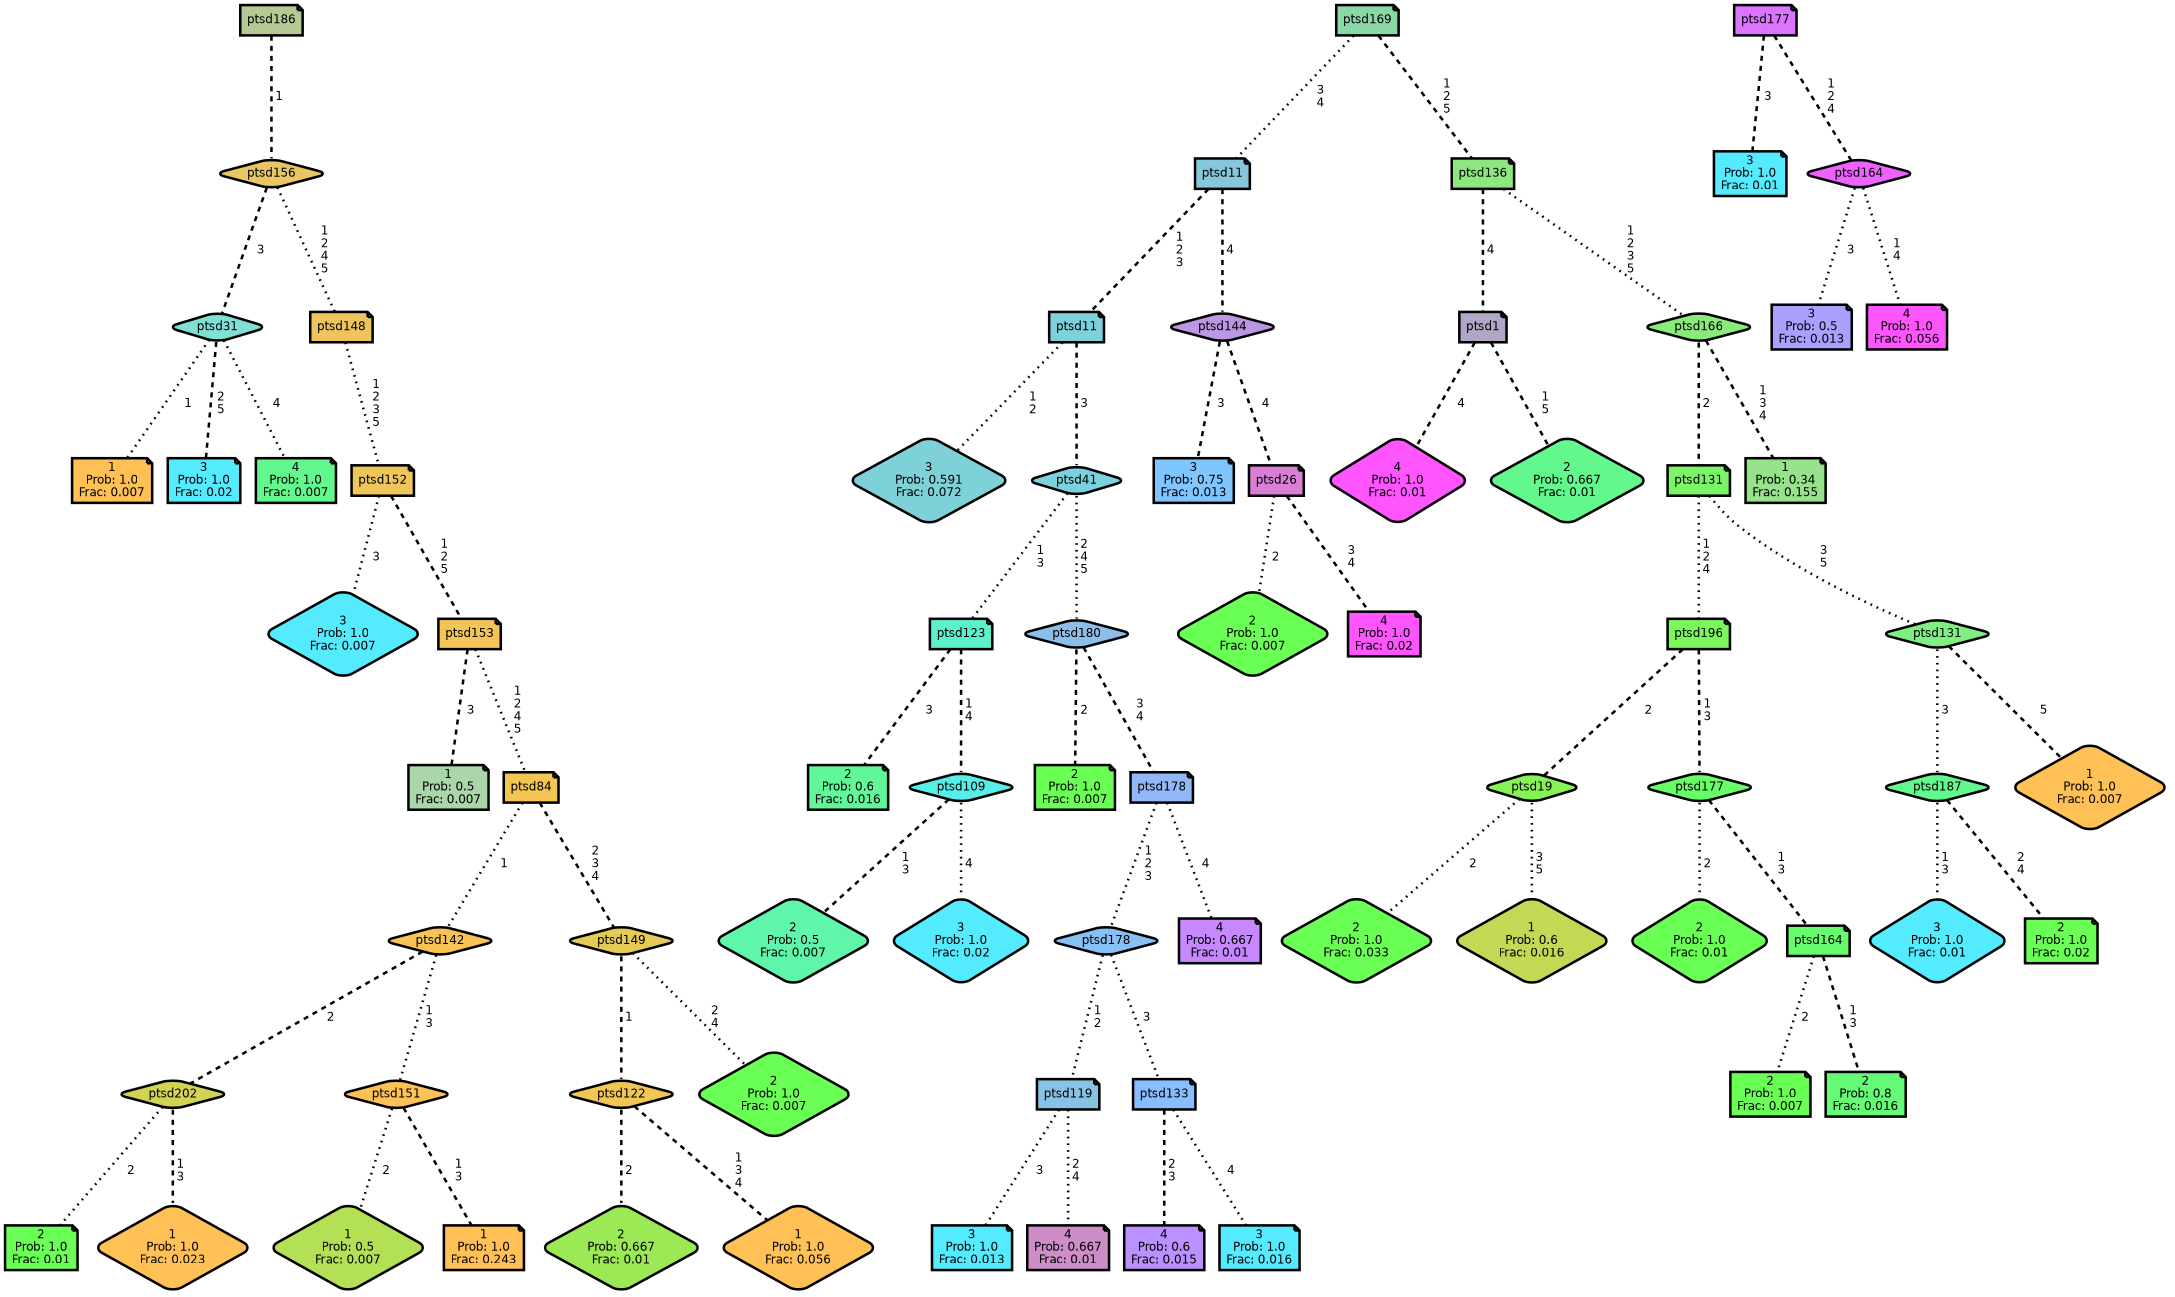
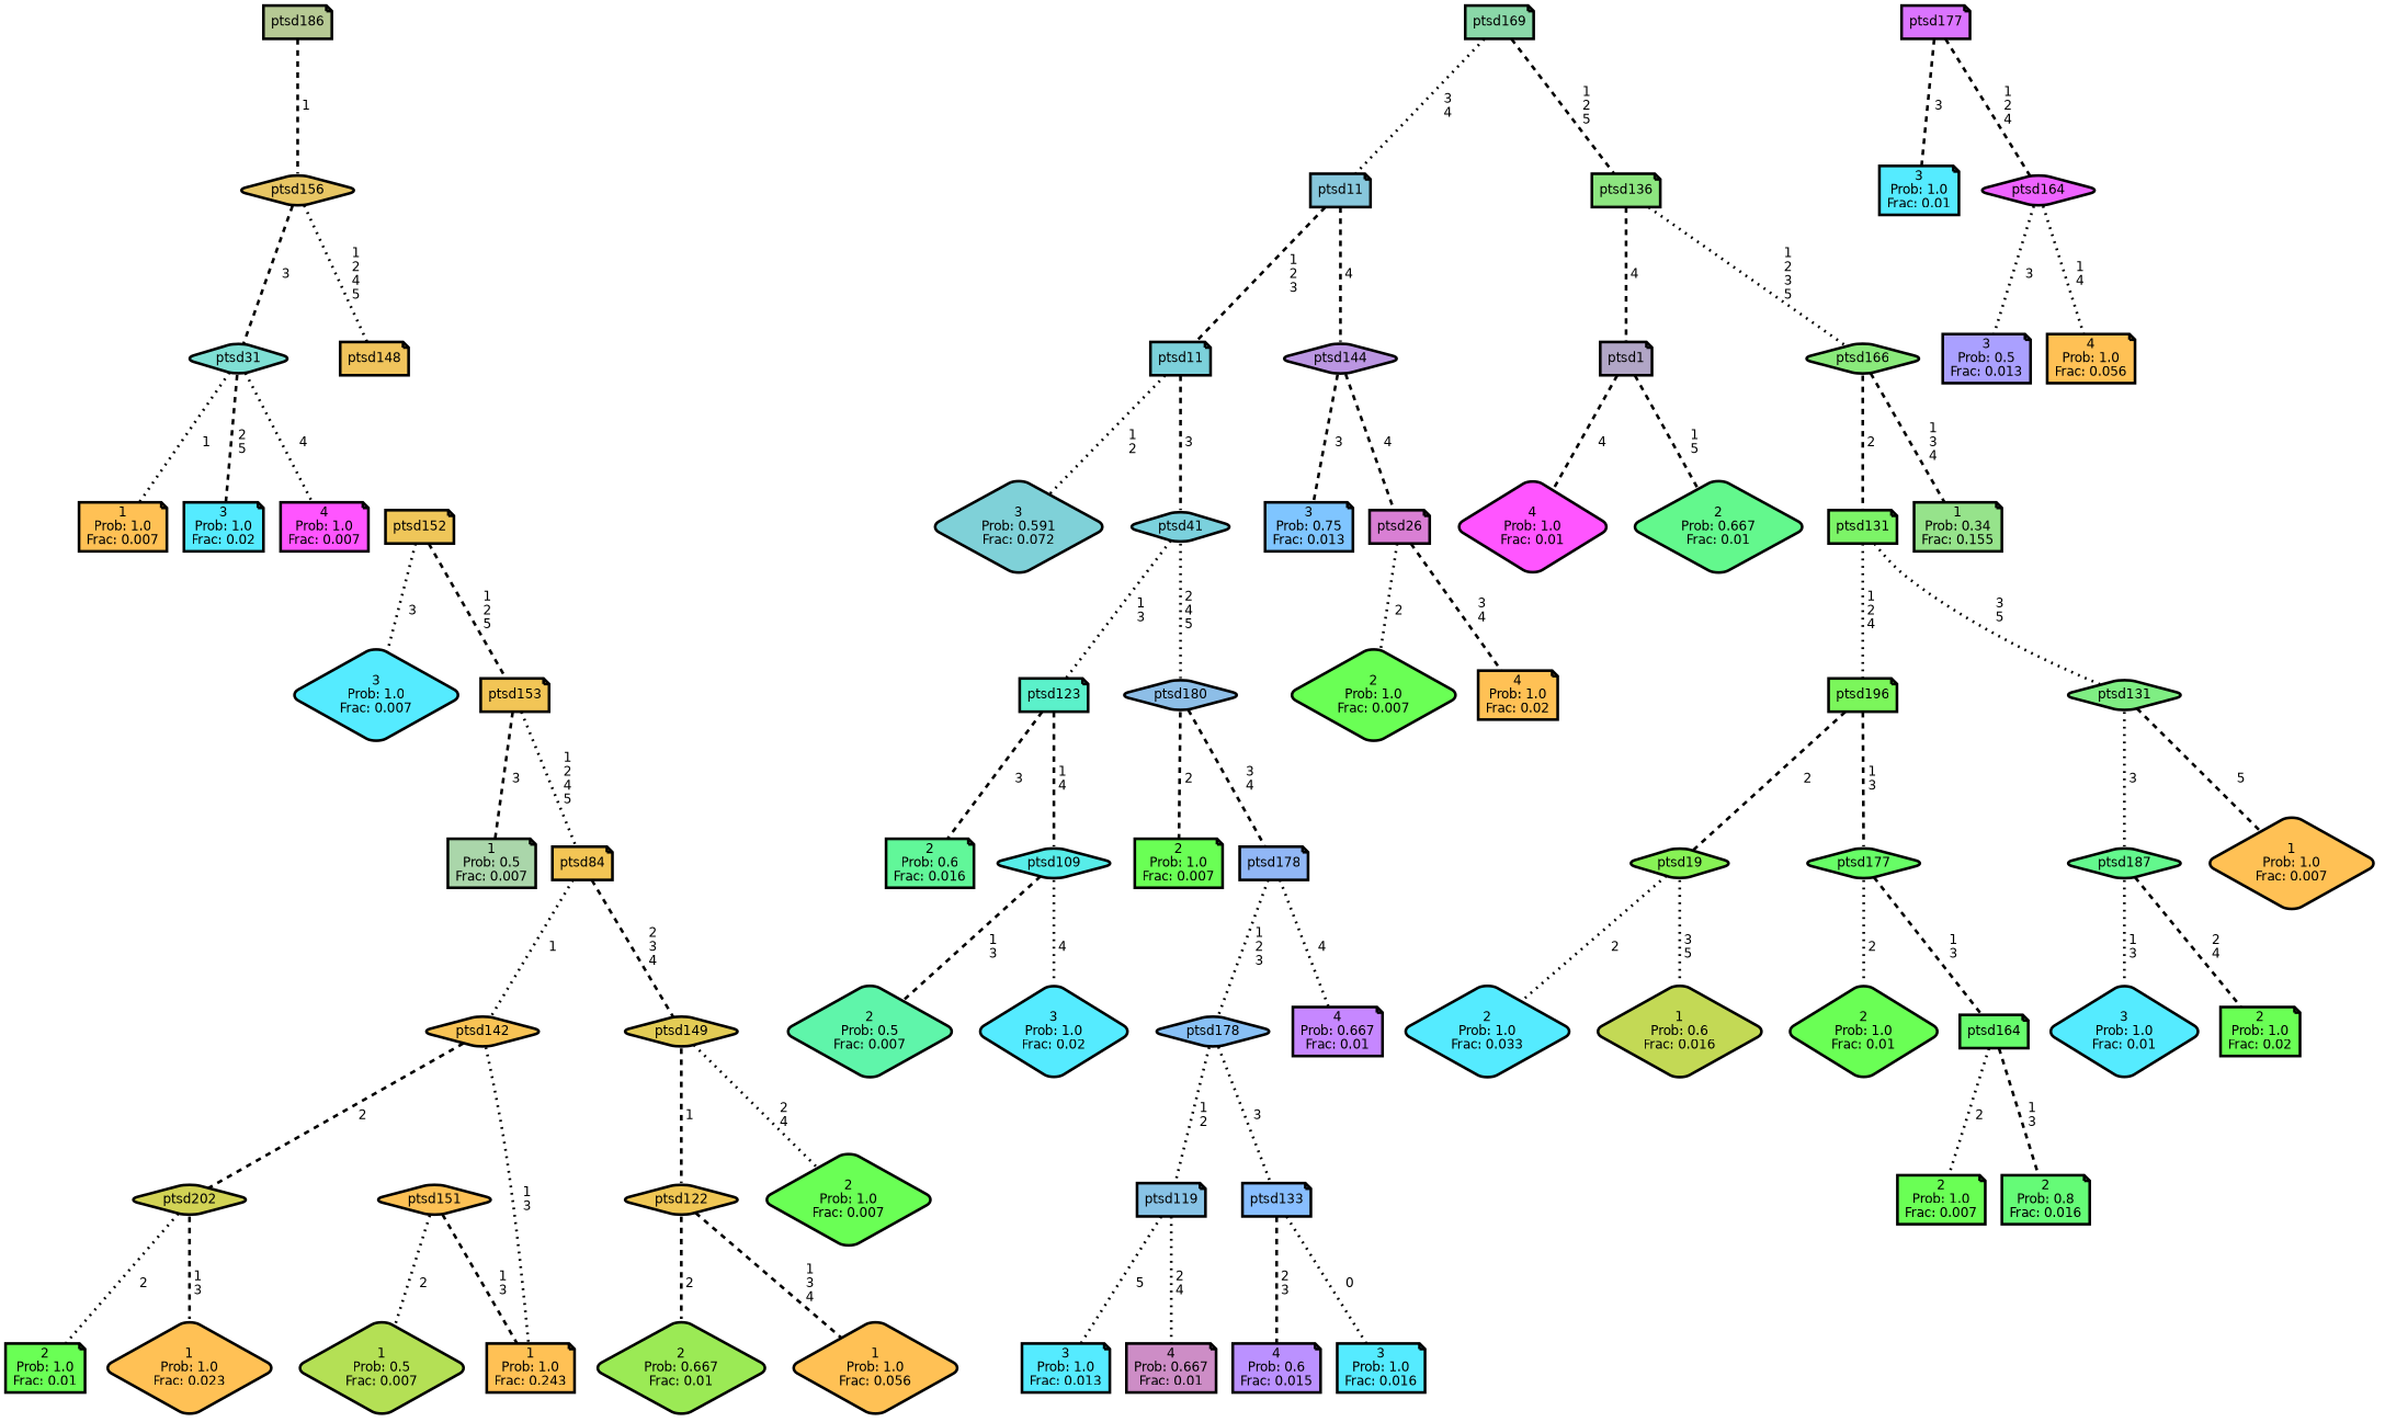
  graph {
    ranksep="0 equally"
    splines=straight
    node [color=black fillcolor="#6aff55" fontcolor=black fontname=helvetica penwidth=3 shape=note style="filled, rounded"]
    edge [color=black fontname=helvetica penwidth=3 style=dashed]
    n1 [fillcolor="#ffc155" label="1\nProb: 1.0\nFrac: 0.007"]
    n2 [fillcolor="#7fe0d4" label=ptsd31 shape=diamond]
    n3 [fillcolor="#55ebff" label="3\nProb: 1.0\nFrac: 0.02"]
-   n4 [fillcolor="#63f88d" label="4\nProb: 1.0\nFrac: 0.007"]
+   n4 [fillcolor="#ff55ff" label="4\nProb: 1.0\nFrac: 0.007"]
    n5 [fillcolor="#e8c664" label=ptsd156 shape=diamond]
    n6 [fillcolor="#f0c45c" label=ptsd148]
    n7 [fillcolor="#efc659" label=ptsd152]
    n8 [fillcolor="#55ebff" label="3\nProb: 1.0\nFrac: 0.007" shape=diamond]
    n9 [fillcolor="#f2c556" label=ptsd153]
    n10 [fillcolor="#aad6aa" label="1\nProb: 0.5\nFrac: 0.007"]
    n11 [fillcolor="#f3c555" label=ptsd84]
    n12 [fillcolor="#f8c355" label=ptsd142 shape=diamond]
    n13 [fillcolor="#e3cc55" label=ptsd149 shape=diamond]
    n14 [label="2\nProb: 1.0\nFrac: 0.01"]
    n15 [fillcolor="#d2d355" label=ptsd202 shape=diamond]
    n16 [fillcolor="#ffc155" label="1\nProb: 1.0\nFrac: 0.023" shape=diamond]
    n17 [fillcolor="#fdc155" label=ptsd151 shape=diamond]
    n18 [fillcolor="#b4e055" label="1\nProb: 0.5\nFrac: 0.007" shape=diamond]
    n19 [fillcolor="#ffc155" label="1\nProb: 1.0\nFrac: 0.243"]
    n20 [fillcolor="#f0c755" label=ptsd122 shape=diamond]
    n21 [label="2\nProb: 1.0\nFrac: 0.007" shape=diamond]
    n22 [fillcolor="#9bea55" label="2\nProb: 0.667\nFrac: 0.01" shape=diamond]
    n23 [fillcolor="#ffc155" label="1\nProb: 1.0\nFrac: 0.056" shape=diamond]
    n24 [fillcolor="#b6c994" label=ptsd186]
    n25 [fillcolor="#7fd1d8" label="3\nProb: 0.591\nFrac: 0.072" shape=diamond]
    n26 [fillcolor="#7cd1db" label=ptsd11]
    n27 [fillcolor="#7bd1dd" label=ptsd41 shape=diamond]
    n28 [fillcolor="#5bf1ca" label=ptsd123]
    n29 [fillcolor="#8dbee7" label=ptsd180 shape=diamond]
    n30 [fillcolor="#61f799" label="2\nProb: 0.6\nFrac: 0.016"]
    n31 [fillcolor="#57ede9" label=ptsd109 shape=diamond]
    n32 [fillcolor="#5ff5aa" label="2\nProb: 0.5\nFrac: 0.007" shape=diamond]
    n33 [fillcolor="#55ebff" label="3\nProb: 1.0\nFrac: 0.02" shape=diamond]
    n34 [label="2\nProb: 1.0\nFrac: 0.007"]
    n35 [fillcolor="#91b7f6" label=ptsd178]
    n36 [fillcolor="#88c0f5" label=ptsd178 shape=diamond]
    n37 [fillcolor="#c687ff" label="4\nProb: 0.667\nFrac: 0.01"]
    n38 [fillcolor="#55ebff" label="3\nProb: 1.0\nFrac: 0.013"]
    n39 [fillcolor="#88c3e6" label=ptsd119]
    n40 [fillcolor="#cd8dc6" label="4\nProb: 0.667\nFrac: 0.01"]
    n41 [fillcolor="#88beff" label=ptsd133]
    n42 [fillcolor="#bb91ff" label="4\nProb: 0.6\nFrac: 0.015"]
    n43 [fillcolor="#55ebff" label="3\nProb: 1.0\nFrac: 0.016"]
    n44 [fillcolor="#87c7dc" label=ptsd11]
    n45 [fillcolor="#bb96e2" label=ptsd144 shape=diamond]
    n46 [fillcolor="#7fc5ff" label="3\nProb: 0.75\nFrac: 0.013"]
    n47 [fillcolor="#d97fd4" label=ptsd26]
    n48 [label="2\nProb: 1.0\nFrac: 0.007" shape=diamond]
-   n49 [fillcolor="#ff55ff" label="4\nProb: 1.0\nFrac: 0.02"]
+   n49 [fillcolor="#ffc155" label="4\nProb: 1.0\nFrac: 0.02"]
    n50 [fillcolor="#8ad8a8" label=ptsd169]
    n51 [fillcolor="#8de680" label=ptsd136]
    n52 [fillcolor="#b1a6c6" label=ptsd1]
    n53 [fillcolor="#8aea7b" label=ptsd166 shape=diamond]
    n54 [fillcolor="#ff55ff" label="4\nProb: 1.0\nFrac: 0.01" shape=diamond]
    n55 [fillcolor="#63f88d" label="2\nProb: 0.667\nFrac: 0.01" shape=diamond]
    n56 [fillcolor="#7cf467" label=ptsd131]
    n57 [fillcolor="#96e38b" label="1\nProb: 0.34\nFrac: 0.155"]
-   n58 [label="2\nProb: 1.0\nFrac: 0.033" shape=diamond]
+   n58 [fillcolor="#55ebff" label="2\nProb: 1.0\nFrac: 0.033" shape=diamond]
    n59 [fillcolor="#87f255" label=ptsd19 shape=diamond]
    n60 [fillcolor="#c3d955" label="1\nProb: 0.6\nFrac: 0.016" shape=diamond]
    n61 [fillcolor="#7bf65b" label=ptsd196]
    n62 [fillcolor="#67fd66" label=ptsd177 shape=diamond]
    n63 [label="2\nProb: 1.0\nFrac: 0.01" shape=diamond]
    n64 [fillcolor="#67fc6d" label=ptsd164]
    n65 [label="2\nProb: 1.0\nFrac: 0.007"]
    n66 [fillcolor="#65fb77" label="2\nProb: 0.8\nFrac: 0.016"]
    n67 [fillcolor="#7fee83" label=ptsd131 shape=diamond]
    n68 [fillcolor="#63f88d" label=ptsd187 shape=diamond]
    n69 [fillcolor="#ffc155" label="1\nProb: 1.0\nFrac: 0.007" shape=diamond]
    n70 [fillcolor="#55ebff" label="3\nProb: 1.0\nFrac: 0.01" shape=diamond]
    n71 [label="2\nProb: 1.0\nFrac: 0.02"]
    n72 [fillcolor="#db74ff" label=ptsd177]
    n73 [fillcolor="#55ebff" label="3\nProb: 1.0\nFrac: 0.01"]
    n74 [fillcolor="#ee63ff" label=ptsd164 shape=diamond]
    n75 [fillcolor="#aaa0ff" label="3\nProb: 0.5\nFrac: 0.013"]
-   n76 [fillcolor="#ff55ff" label="4\nProb: 1.0\nFrac: 0.056"]
+   n76 [fillcolor="#ffc155" label="4\nProb: 1.0\nFrac: 0.056"]
    subgraph sub_1 {
      rank=same
    }
    n2 -- n1 [label=" 1" style=dotted]
    n2 -- n3 [label=" 2\n 5"]
    n2 -- n4 [label=" 4" style=dotted]
    n5 -- n2 [label=" 3"]
    n5 -- n6 [label=" 1\n 2\n 4\n 5" style=dotted]
-   n6 -- n7 [label=" 1\n 2\n 3\n 5" style=dotted]
    n7 -- n8 [label=" 3" style=dotted]
    n7 -- n9 [label=" 1\n 2\n 5"]
    n9 -- n10 [label=" 3"]
    n9 -- n11 [label=" 1\n 2\n 4\n 5" style=dotted]
    n11 -- n12 [label=" 1" style=dotted]
    n11 -- n13 [label=" 2\n 3\n 4"]
    n12 -- n15 [label=" 2"]
-   n12 -- n17 [label=" 1\n 3" style=dotted]
+   n12 -- n19 [label=" 1\n 3" style=dotted]
    n13 -- n20 [label=" 1"]
    n13 -- n21 [label=" 2\n 4" style=dotted]
    n15 -- n14 [label=" 2" style=dotted]
    n15 -- n16 [label=" 1\n 3"]
    n17 -- n18 [label=" 2" style=dotted]
    n17 -- n19 [label=" 1\n 3"]
    n20 -- n22 [label=" 2"]
    n20 -- n23 [label=" 1\n 3\n 4"]
    n24 -- n5 [label=" 1"]
    n26 -- n25 [label=" 1\n 2" style=dotted]
    n26 -- n27 [label=" 3"]
    n27 -- n28 [label=" 1\n 3" style=dotted]
    n27 -- n29 [label=" 2\n 4\n 5" style=dotted]
    n28 -- n30 [label=" 3"]
    n28 -- n31 [label=" 1\n 4"]
    n29 -- n34 [label=" 2"]
    n29 -- n35 [label=" 3\n 4"]
    n31 -- n32 [label=" 1\n 3"]
    n31 -- n33 [label=" 4" style=dotted]
    n35 -- n36 [label=" 1\n 2\n 3" style=dotted]
    n35 -- n37 [label=" 4" style=dotted]
    n36 -- n39 [label=" 1\n 2" style=dotted]
    n36 -- n41 [label=" 3" style=dotted]
-   n39 -- n38 [label=" 3" style=dotted]
+   n39 -- n38 [label=" 5" style=dotted]
    n39 -- n40 [label=" 2\n 4" style=dotted]
    n41 -- n42 [label=" 2\n 3"]
-   n41 -- n43 [label=" 4" style=dotted]
+   n41 -- n43 [label=" 0" style=dotted]
    n44 -- n26 [label=" 1\n 2\n 3"]
    n44 -- n45 [label=" 4"]
    n45 -- n46 [label=" 3"]
    n45 -- n47 [label=" 4"]
    n47 -- n48 [label=" 2" style=dotted]
    n47 -- n49 [label=" 3\n 4"]
    n50 -- n44 [label=" 3\n 4" style=dotted]
    n50 -- n51 [label=" 1\n 2\n 5"]
    n51 -- n52 [label=" 4"]
    n51 -- n53 [label=" 1\n 2\n 3\n 5" style=dotted]
    n52 -- n54 [label=" 4"]
    n52 -- n55 [label=" 1\n 5"]
    n53 -- n56 [label=" 2"]
    n53 -- n57 [label=" 1\n 3\n 4"]
    n56 -- n61 [label=" 1\n 2\n 4" style=dotted]
    n56 -- n67 [label=" 3\n 5" style=dotted]
    n59 -- n58 [label=" 2" style=dotted]
    n59 -- n60 [label=" 3\n 5" style=dotted]
    n61 -- n59 [label=" 2"]
    n61 -- n62 [label=" 1\n 3"]
    n62 -- n63 [label=" 2" style=dotted]
    n62 -- n64 [label=" 1\n 3"]
    n64 -- n65 [label=" 2" style=dotted]
    n64 -- n66 [label=" 1\n 3"]
    n67 -- n68 [label=" 3" style=dotted]
    n67 -- n69 [label=" 5"]
    n68 -- n70 [label=" 1\n 3" style=dotted]
    n68 -- n71 [label=" 2\n 4"]
    n72 -- n73 [label=" 3"]
    n72 -- n74 [label=" 1\n 2\n 4"]
    n74 -- n75 [label=" 3" style=dotted]
    n74 -- n76 [label=" 1\n 4" style=dotted]
  }
